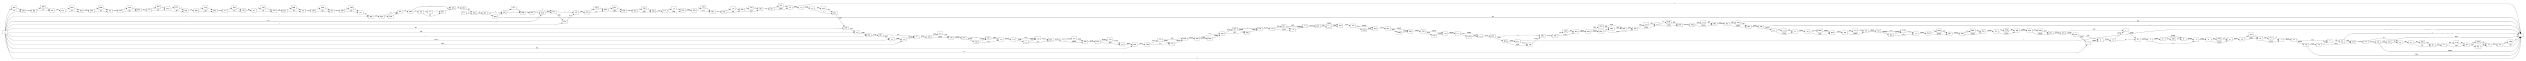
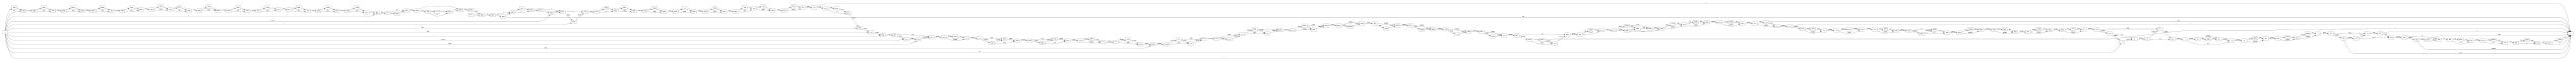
  digraph {
    fontname="Fira Sans"
    rankdir=LR
    node [fontname="Fira Sans" shape=rectangle]
    edge [fontname="Fira Sans"]
    2
    8
    23
    28
    44
    51
    52
    92
    73
    9784
    94
    132
    10619
    146
    167
    9712
    211
    10662
    214
    227
    253
    1
    248
    265
    269
    286
    292
    308
    298
    396
    417
    10741
    465
    503
    10778
    609
    630
    10798
    664
    1982
    2772
    2787
    2808
    3995
    2829
    2903
    4068
    2949
    2970
    4088
    3048
    3069
    4108
    3120
    3147
    4134
    3168
    4154
    3228
    3249
    4174
    3521
    3542
    4194
    3611
    3686
    4268
    3695
    3716
    4288
    3740
    3761
    4308
    3764
    3785
    4328
    3786
    3802
    3824
    4349
    3865
    3874
    3896
    3895
    5221
    3902
    3932
    3947
    4408
    3963
    4441
    4528
    5323
    4594
    3975
    4607
    4615
    4626
    4654
    4663
    4690
    5407
    4729
    5445
    4735
    4780
    5489
    4822
    4849
    5515
    4879
    4912
    5547
    5076
    5097
    5567
    5139
    5608
    5157
    5184
    5634
    5201
    5671
    5716
    9828
    5729
    5730
    5768
    5773
    5795
    5815
    5801
    5890
    5911
    9889
    5917
    5920
    5941
    5950
    n140 [label=5559]
    5968
    5980
    5989
    6082
    6106
    9961
    6112
    6133
    6680
    6164
    6199
    6211
    6220
    6232
    6250
    6271
    6700
    6274
    6721
    6304
    6313
    6319
    6334
    6352
    6373
    6394
    10056
    6418
    6439
    10076
    6463
    6484
    10096
    6487
    6508
    10116
    6553
    6583
    10145
    6643
    6646
    6762
    6660
    6756
    6774
    6801
    9672
    6831
    6849
    10174
    6870
    9675
    9684
    6897
    10220
    6945
    10267
    6957
    6978
    10287
    7105
    7126
    10291
    7128
    7156
    7172
    10332
    7185
    7206
    10818
    7282
    7303
    9732
    7331
    7366
    10384
    7387
    7402
    7424
    10408
    7428
    7455
    10434
    7461
    7487
    10459
    7489
    7535
    10504
    7559
    7566
    0
    2 -> 8 [label=273903]
    8 -> 23 [label=274668]
    23 -> 28 [label=273903]
    23 -> 44 [label=765]
    28 -> 44 [label=274726]
    44 -> 51 [label=275491]
    51 -> 52 [label=274668]
    51 -> 92 [label=823]
    52 -> 73 [label=273903]
    52 -> 9784 [label=765]
    92 -> 94 [label=275491]
    73 -> 92 [label=274668]
    9784 -> 73 [label=765]
    94 -> 132 [label=274668]
    94 -> 10619 [label=823]
    132 -> 146 [label=275491]
    10619 -> 132 [label=823]
    146 -> 167 [label=275490]
    146 -> 9712 [label=1]
    167 -> 211 [label=274668]
    167 -> 10662 [label=823]
    9712 -> 167 [label=1]
    211 -> 214 [label=275491]
    10662 -> 211 [label=823]
    214 -> 227 [label=274668]
    214 -> 253 [label=823]
    227 -> 1 [label=3428]
    227 -> 248 [label=271240]
    253 -> 265 [label=3246]
    248 -> 253 [label=2423]
    248 -> 269 [label=268817]
    265 -> 1 [label=1]
    265 -> 269 [label=3245]
    269 -> 286 [label=272062]
    286 -> 292 [label=271239]
    286 -> 308 [label=823]
    292 -> 1 [label=268817]
    292 -> 298 [label=2422]
    308 -> 396 [label=1405]
    298 -> 1 [label=1840]
    298 -> 308 [label=582]
    396 -> 417 [label=582]
    396 -> 10741 [label=823]
    417 -> 465 [label=1405]
    10741 -> 417 [label=823]
    465 -> 503 [label=582]
    465 -> 10778 [label=823]
    503 -> 609 [label=1405]
    10778 -> 503 [label=823]
    609 -> 630 [label=582]
-   503 -> 10798 [label=823]
+   609 -> 10798 [label=823]
    630 -> 664 [label=1405]
    10798 -> 630 [label=823]
    664 -> 1 [label=823]
    664 -> 1982 [label=582]
    1982 -> 1 [label=582]
    2772 -> 2787 [label=325]
    2787 -> 2808 [label=324]
    2787 -> 3995 [label=1]
    2808 -> 2829 [label=325]
    3995 -> 2808 [label=1]
    2829 -> 2903 [label=324]
    2829 -> 4068 [label=1]
    2903 -> 2949 [label=325]
    4068 -> 2903 [label=1]
    2949 -> 2970 [label=324]
    2949 -> 4088 [label=1]
    2970 -> 3048 [label=325]
    4088 -> 2970 [label=1]
    3048 -> 3069 [label=324]
    3048 -> 4108 [label=1]
    3069 -> 3120 [label=325]
    4108 -> 3069 [label=1]
    3120 -> 3147 [label=324]
    3120 -> 4134 [label=1]
    3147 -> 3168 [label=324]
    3147 -> 4154 [label=1]
    4134 -> 3147 [label=1]
    3168 -> 3228 [label=325]
    4154 -> 3168 [label=1]
    3228 -> 3249 [label=324]
    3228 -> 4174 [label=1]
    3249 -> 3521 [label=325]
    4174 -> 3249 [label=1]
    3521 -> 3542 [label=324]
    3521 -> 4194 [label=1]
    3542 -> 3611 [label=325]
    4194 -> 3542 [label=1]
    3611 -> 3686 [label=324]
    3611 -> 4268 [label=1]
    3686 -> 3695 [label=325]
    4268 -> 3686 [label=1]
    3695 -> 3716 [label=324]
    3695 -> 4288 [label=1]
    3716 -> 3740 [label=325]
    4288 -> 3716 [label=1]
    3740 -> 3761 [label=324]
    3740 -> 4308 [label=1]
    3761 -> 3764 [label=325]
    4308 -> 3761 [label=1]
    3764 -> 3785 [label=324]
    3764 -> 4328 [label=1]
    3785 -> 3786 [label=325]
    4328 -> 3785 [label=1]
    3786 -> 3802 [label=326]
    3802 -> 3824 [label=325]
    3802 -> 4349 [label=1]
    3824 -> 3865 [label=326]
    4349 -> 3824 [label=1]
    3865 -> 3874 [label=325]
    3865 -> 3896 [label=1]
    3874 -> 3895 [label=324]
    3874 -> 5221 [label=1]
    3896 -> 3902 [label=326]
    3895 -> 3896 [label=325]
    5221 -> 3895 [label=1]
    3902 -> 3932 [label=324]
    3932 -> 3947 [label=326]
    3947 -> 3963 [label=325]
    3947 -> 4441 [label=1]
    4408 -> 3932 [label=2]
    3963 -> 1 [label=324]
    3963 -> 4441 [label=1]
    4441 -> 4528 [label=1]
    4441 -> 5323 [label=1]
    4528 -> 4594 [label=2]
    5323 -> 4528 [label=1]
    4594 -> 4607 [label=1]
    4594 -> 4615 [label=1]
    3975 -> 2772 [label=1]
    4607 -> 4615 [label=7658]
    4615 -> 4626 [label=7658]
    4615 -> 4654 [label=1]
    4626 -> 4654 [label=7659]
    4654 -> 4663 [label=7660]
    4663 -> 4690 [label=7659]
    4663 -> 5407 [label=1]
    4690 -> 4729 [label=7659]
    4690 -> 5445 [label=1]
    5407 -> 4690 [label=1]
    4729 -> 4735 [label=7660]
    5445 -> 4729 [label=1]
    4735 -> 4780 [label=7659]
    4735 -> 5489 [label=1]
    4780 -> 4822 [label=7660]
    5489 -> 4780 [label=1]
    4822 -> 4849 [label=7659]
    4822 -> 5515 [label=1]
    4849 -> 4879 [label=7660]
    5515 -> 4849 [label=1]
    4879 -> 4912 [label=7659]
    4879 -> 5547 [label=1]
    4912 -> 5076 [label=7660]
    5547 -> 4912 [label=1]
    5076 -> 5097 [label=7659]
    5076 -> 5567 [label=1]
    5097 -> 5139 [label=7659]
    5097 -> 5608 [label=1]
    5567 -> 5097 [label=1]
    5139 -> 5157 [label=7660]
    5608 -> 5139 [label=1]
    5157 -> 5184 [label=7659]
    5157 -> 5634 [label=1]
    5184 -> 5201 [label=7660]
    5634 -> 5184 [label=1]
    5201 -> 1 [label=1]
    5201 -> 5671 [label=7659]
    5671 -> 5716 [label=1]
    5671 -> 9828 [label=7658]
    5716 -> 5729 [label=7659]
    9828 -> 5716 [label=7658]
    5729 -> 5730 [label=8424]
    5730 -> 5768 [label=11087]
    5768 -> 5773 [label=11088]
    5773 -> 5795 [label=3430]
    5773 -> 5815 [label=7658]
    5795 -> 5801 [label=272247]
    5815 -> 5890 [label=281745]
    5801 -> 5815 [label=274087]
    5890 -> 5911 [label=274087]
    5890 -> 9889 [label=7658]
    5911 -> 5917 [label=281745]
    9889 -> 5911 [label=7658]
    5917 -> 5920 [label=280979]
    5917 -> 5941 [label=766]
    5920 -> 5941 [label=273321]
    5920 -> 5950 [label=7658]
    5941 -> 5950 [label=274087]
    5950 -> n140 [label=281745]
    n140 -> 5968 [label=274087]
    n140 -> 5980 [label=7658]
    5968 -> 5980 [label=273321]
    5968 -> 5989 [label=766]
    5980 -> 5989 [label=280979]
    5989 -> 6082 [label=281745]
    6082 -> 6106 [label=274087]
    6082 -> 9961 [label=7650]
    6106 -> 6112 [label=281745]
    9961 -> 6106 [label=7658]
    6112 -> 6133 [label=8425]
    6112 -> 6680 [label=273320]
    6133 -> 6164 [label=281745]
    6680 -> 6133 [label=273320]
    6164 -> 6199 [label=282568]
    6199 -> 6211 [label=281802]
    6199 -> 6220 [label=766]
    6211 -> 6220 [label=273321]
    6211 -> 6232 [label=8481]
    6220 -> 6232 [label=274087]
    6232 -> 6250 [label=282568]
    6250 -> 6271 [label=8482]
    6250 -> 6700 [label=274086]
    6271 -> 6274 [label=274087]
    6271 -> 6721 [label=8481]
    6700 -> 6271 [label=274086]
    6274 -> 6721 [label=274086]
    6274 -> 6304 [label=1]
    6721 -> 6304 [label=282567]
    6304 -> 6313 [label=282568]
    6313 -> 6319 [label=8482]
    6313 -> 6334 [label=274086]
    6319 -> 6334 [label=1]
    6319 -> 6352 [label=8481]
    6334 -> 6352 [label=274087]
    6352 -> 6373 [label=282568]
    6373 -> 6394 [label=274087]
    6373 -> 10056 [label=8481]
    6394 -> 6418 [label=282568]
    10056 -> 6394 [label=8481]
    6418 -> 6439 [label=274087]
    6418 -> 10076 [label=8481]
    6439 -> 6463 [label=282568]
    10076 -> 6439 [label=8481]
    6463 -> 6484 [label=274087]
    6463 -> 10096 [label=8481]
    6484 -> 6487 [label=282568]
    10096 -> 6484 [label=8481]
    6487 -> 6508 [label=274910]
    6487 -> 10116 [label=7658]
    6508 -> 6553 [label=282568]
    10116 -> 6508 [label=7658]
    6553 -> 6583 [label=274087]
    6553 -> 10145 [label=8481]
    6583 -> 6643 [label=282568]
    10145 -> 6583 [label=8481]
    6643 -> 6646 [label=281802]
    6643 -> 6762 [label=766]
    6646 -> 6660 [label=273321]
    6646 -> 6756 [label=8481]
    6762 -> 6774 [label=282567]
    6660 -> 1 [label=1]
    6660 -> 6756 [label=273320]
    6756 -> 6762 [label=281801]
    6774 -> 6801 [label=281801]
    6774 -> 9672 [label=766]
    6801 -> 6831 [label=282567]
    9672 -> 6801 [label=766]
    6831 -> 6849 [label=274086]
    6831 -> 10174 [label=8481]
    6849 -> 6870 [label=273320]
    6849 -> 9675 [label=766]
    10174 -> 9675 [label=823]
    10174 -> 9684 [label=7658]
    6870 -> 6897 [label=274086]
    6870 -> 10220 [label=8481]
    9675 -> 9684 [label=1589]
    9684 -> 6870 [label=9247]
    6897 -> 6945 [label=274086]
    6897 -> 10267 [label=8481]
    10220 -> 6897 [label=8481]
    6945 -> 6957 [label=282567]
    10267 -> 6945 [label=8481]
    6957 -> 6978 [label=274909]
    6957 -> 10287 [label=7658]
    6978 -> 7105 [label=282567]
    10287 -> 6978 [label=7658]
    7105 -> 7126 [label=274086]
    7105 -> 10291 [label=8481]
    7126 -> 7128 [label=274910]
    10291 -> 1 [label=7657]
    10291 -> 7126 [label=824]
    7128 -> 1 [label=1]
    7128 -> 7156 [label=274909]
    7156 -> 7172 [label=274086]
    7156 -> 10332 [label=823]
    7172 -> 7185 [label=274909]
    10332 -> 7172 [label=823]
    7185 -> 7206 [label=6092]
    7185 -> 10818 [label=268817]
    7206 -> 7282 [label=274909]
    10818 -> 7206 [label=268817]
    7282 -> 7303 [label=274144]
    7282 -> 9732 [label=765]
    7303 -> 7331 [label=274909]
    9732 -> 7303 [label=765]
    7331 -> 7366 [label=274086]
    7331 -> 10384 [label=823]
    7366 -> 10384 [label=271480]
    7366 -> 7387 [label=2606]
    10384 -> 7387 [label=272303]
    7387 -> 7402 [label=274909]
    7402 -> 7424 [label=274086]
    7402 -> 10408 [label=823]
    7424 -> 7428 [label=274909]
    10408 -> 7424 [label=823]
    7428 -> 7455 [label=274086]
    7428 -> 10434 [label=823]
    7455 -> 7461 [label=274909]
    10434 -> 7455 [label=823]
    7461 -> 7487 [label=274086]
    7461 -> 10459 [label=823]
    7487 -> 7489 [label=274909]
    10459 -> 7487 [label=823]
    7489 -> 7535 [label=274086]
    7489 -> 10504 [label=823]
    7535 -> 7559 [label=274909]
    10504 -> 7535 [label=823]
    7559 -> 28 [label=823]
    7559 -> 7566 [label=274086]
    7566 -> 2 [label=273321]
    7566 -> 8 [label=765]
    0 -> 2 [label=582]
    0 -> 1 [label=1]
    0 -> 2772 [label=324]
    0 -> 3786 [label=1]
    0 -> 3975 [label=1]
    0 -> 4607 [label=7657]
    0 -> 4626 [label=1]
    0 -> 5729 [label=765]
    0 -> 5730 [label=2663]
    0 -> 5768 [label=1]
    0 -> 5795 [label=268817]
    0 -> 5801 [label=1840]
    0 -> 6164 [label=823]
  }
